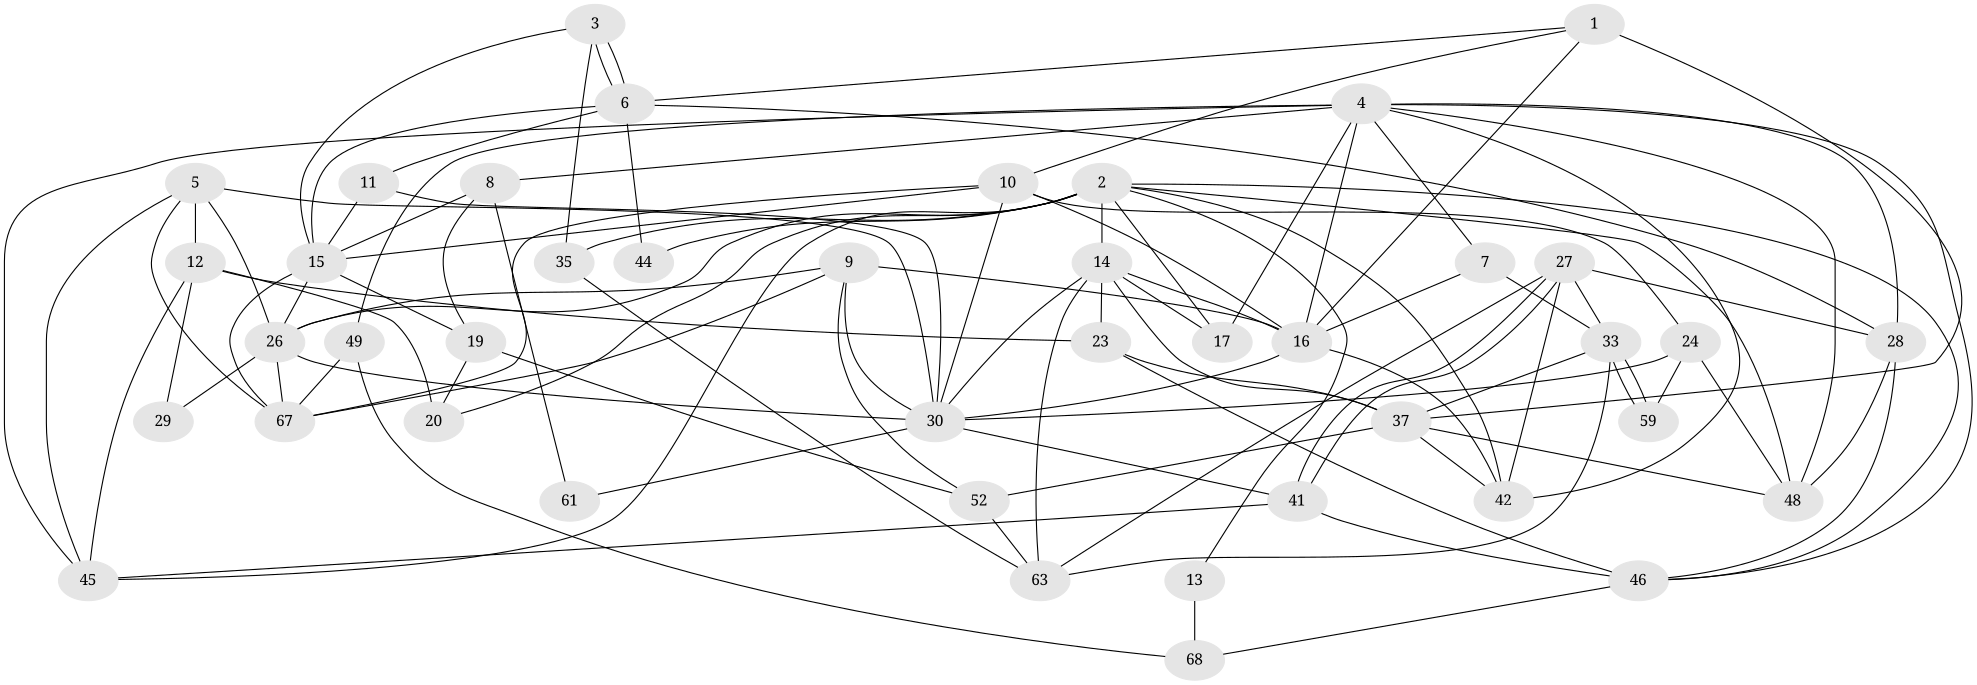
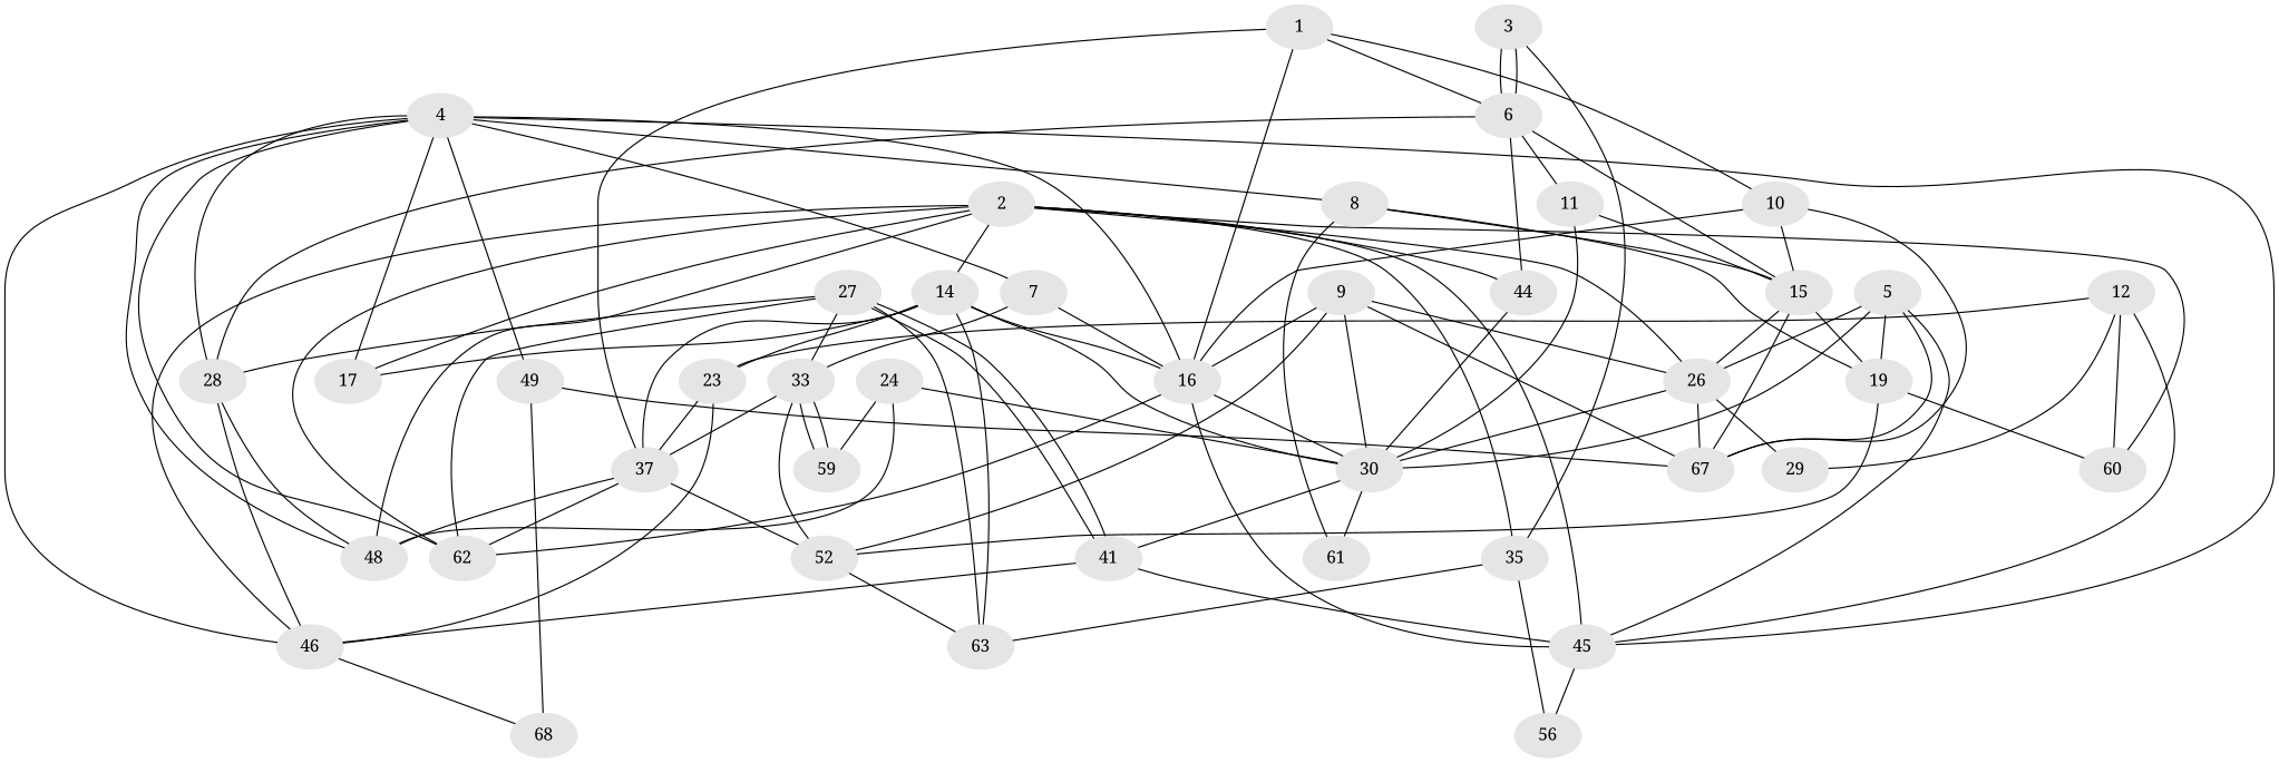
  graph {
    fontname="Noto Serif"
    node [color=gray90 fontname="Noto Serif" style=filled]
    edge [fontname="Noto Serif"]
    1 [super="+40"]
    6 [super="+51"]
    10 [super="+18"]
    16 [super="+31"]
    37 [super="+50"]
    44
    15 [super="+22"]
    28 [super="+62"]
    11
    30 [super="+58"]
    67 [super="+70"]
    24
-   42 [super="+65"]
+   42 [super="+65" label=62]
    45 [super="+66"]
    48 [super="+69"]
    52 [super="+54"]
    2 [super="+25"]
-   13
    14 [super="+71"]
    17 [super="+20"]
    26 [super="+38"]
    35 [super="+64"]
    46
-   60 [label=20]
+   60
    68
    23 [super="+53"]
    63
    29
+   56
    3
    19 [super="+57"]
    4 [super="+36"]
    7
    8
    49
    33 [super="+39"]
    61
    5 [super="+47"]
    41
    27 [super="+55"]
    9 [super="+32"]
    59
    12 [super="+34"]
    1 -- 6
    1 -- 10
    1 -- 16
    1 -- 37
    6 -- 44
    6 -- 15
    6 -- 28
    6 -- 11
    10 -- 16
    10 -- 15
-   10 -- 30
+   44 -- 30
    10 -- 67
-   10 -- 24
    16 -- 30
    16 -- 42
+   16 -- 45
    37 -- 42
    37 -- 48
    37 -- 52 [weight=2]
    15 -- 67
    15 -- 26
    15 -- 19
    28 -- 48
    28 -- 46
    11 -- 15
    11 -- 30
    30 -- 61
    30 -- 41
    24 -- 30
    24 -- 48
    24 -- 59
+   45 -- 56
    52 -- 63
    2 -- 44
    2 -- 42
    2 -- 45
    2 -- 48
-   2 -- 13
    2 -- 14
    2 -- 17
    2 -- 26
    2 -- 35
    2 -- 46
    2 -- 60
-   13 -- 68
    14 -- 16
    14 -- 37
    14 -- 30
    14 -- 17
    14 -- 23
    14 -- 63
    26 -- 30
    26 -- 67
    26 -- 29
    35 -- 63
+   35 -- 56
    46 -- 68
    23 -- 37
    23 -- 46
    3 -- 6
    3 -- 6
-   3 -- 15
    3 -- 35
    19 -- 52
    19 -- 60
    4 -- 16
    4 -- 28
    4 -- 42
    4 -- 45
    4 -- 48
    4 -- 17
    4 -- 46
    4 -- 7
    4 -- 8
    4 -- 49
    7 -- 16
    7 -- 33
    8 -- 15
    8 -- 19
    8 -- 61
    49 -- 67
    49 -- 68
    33 -- 37
-   33 -- 63
+   33 -- 52
    33 -- 59
    33 -- 59
    5 -- 30
    5 -- 67
    5 -- 45
    5 -- 26
-   5 -- 12
+   5 -- 19
    41 -- 45
    41 -- 46
    27 -- 28
    27 -- 42
    27 -- 63
    27 -- 33
    27 -- 41
    27 -- 41
    9 -- 16
    9 -- 30
    9 -- 67
    9 -- 52
    9 -- 26
    12 -- 45
    12 -- 60
    12 -- 23
    12 -- 29
  }
